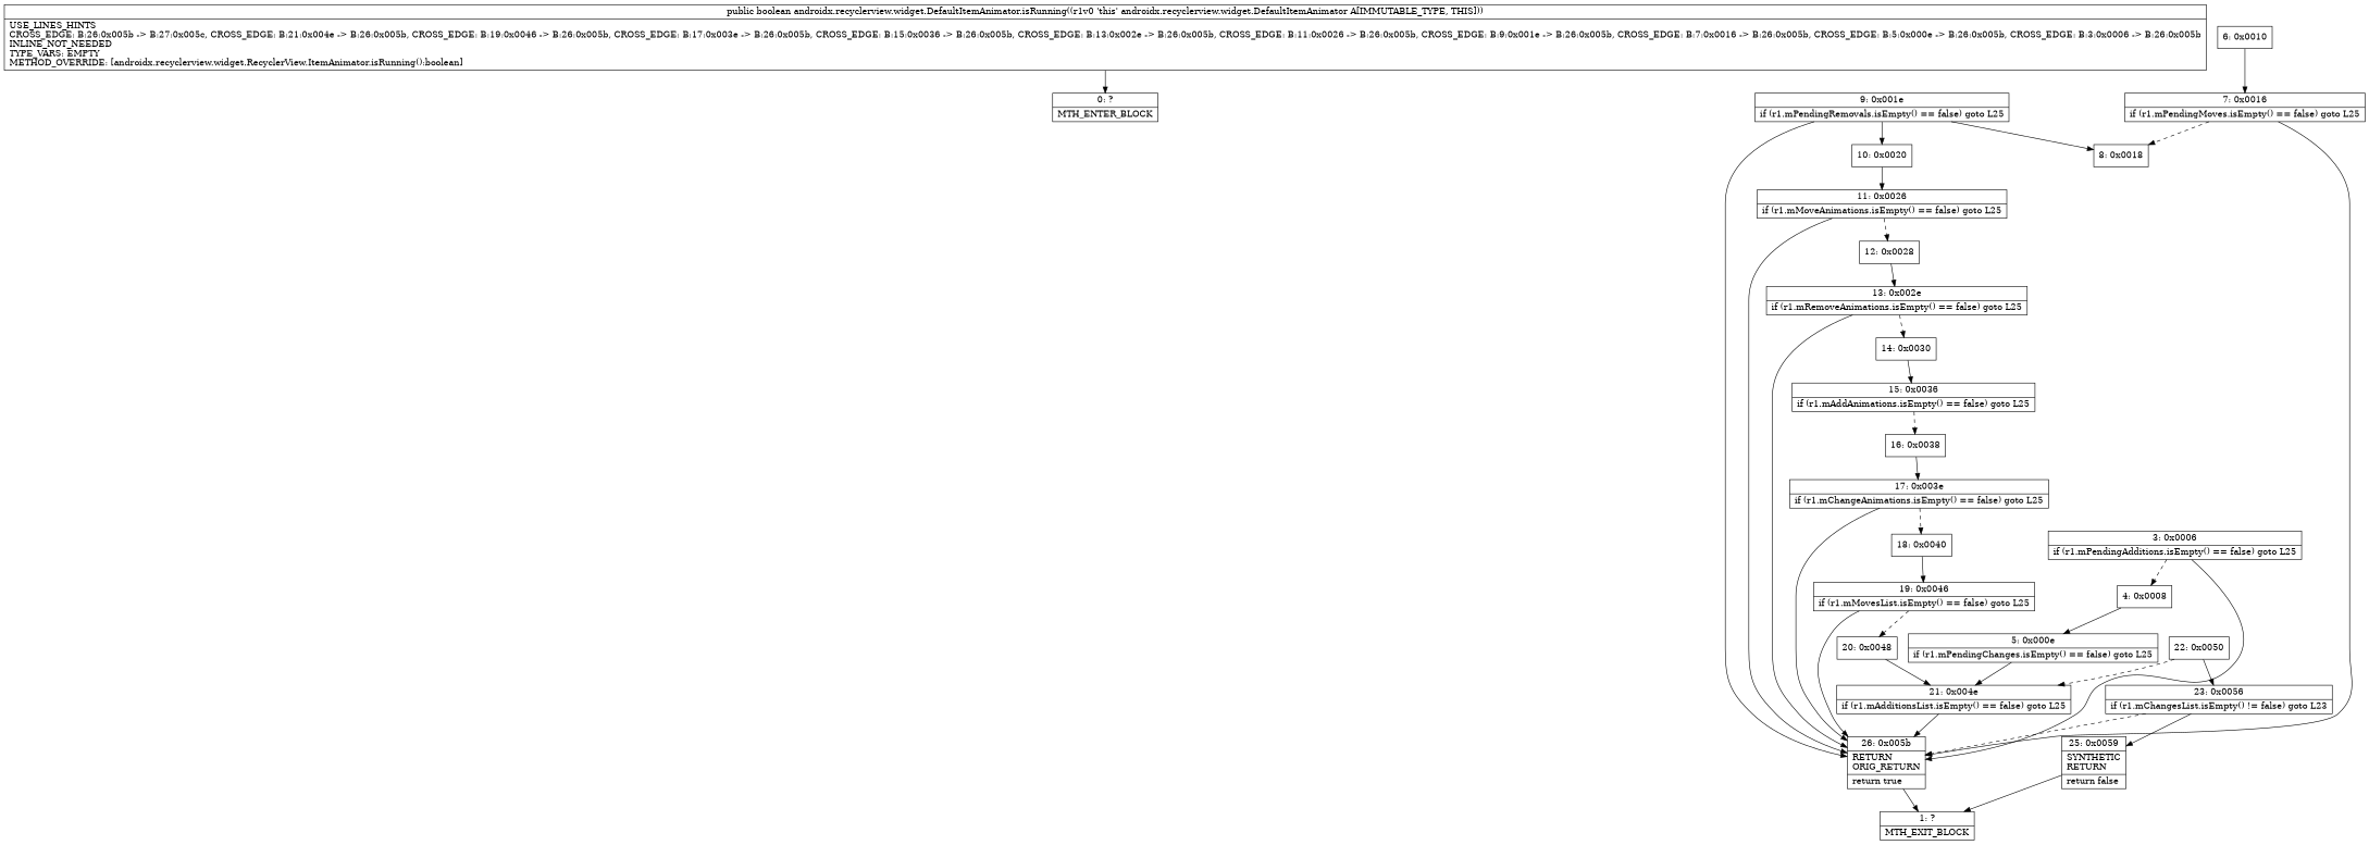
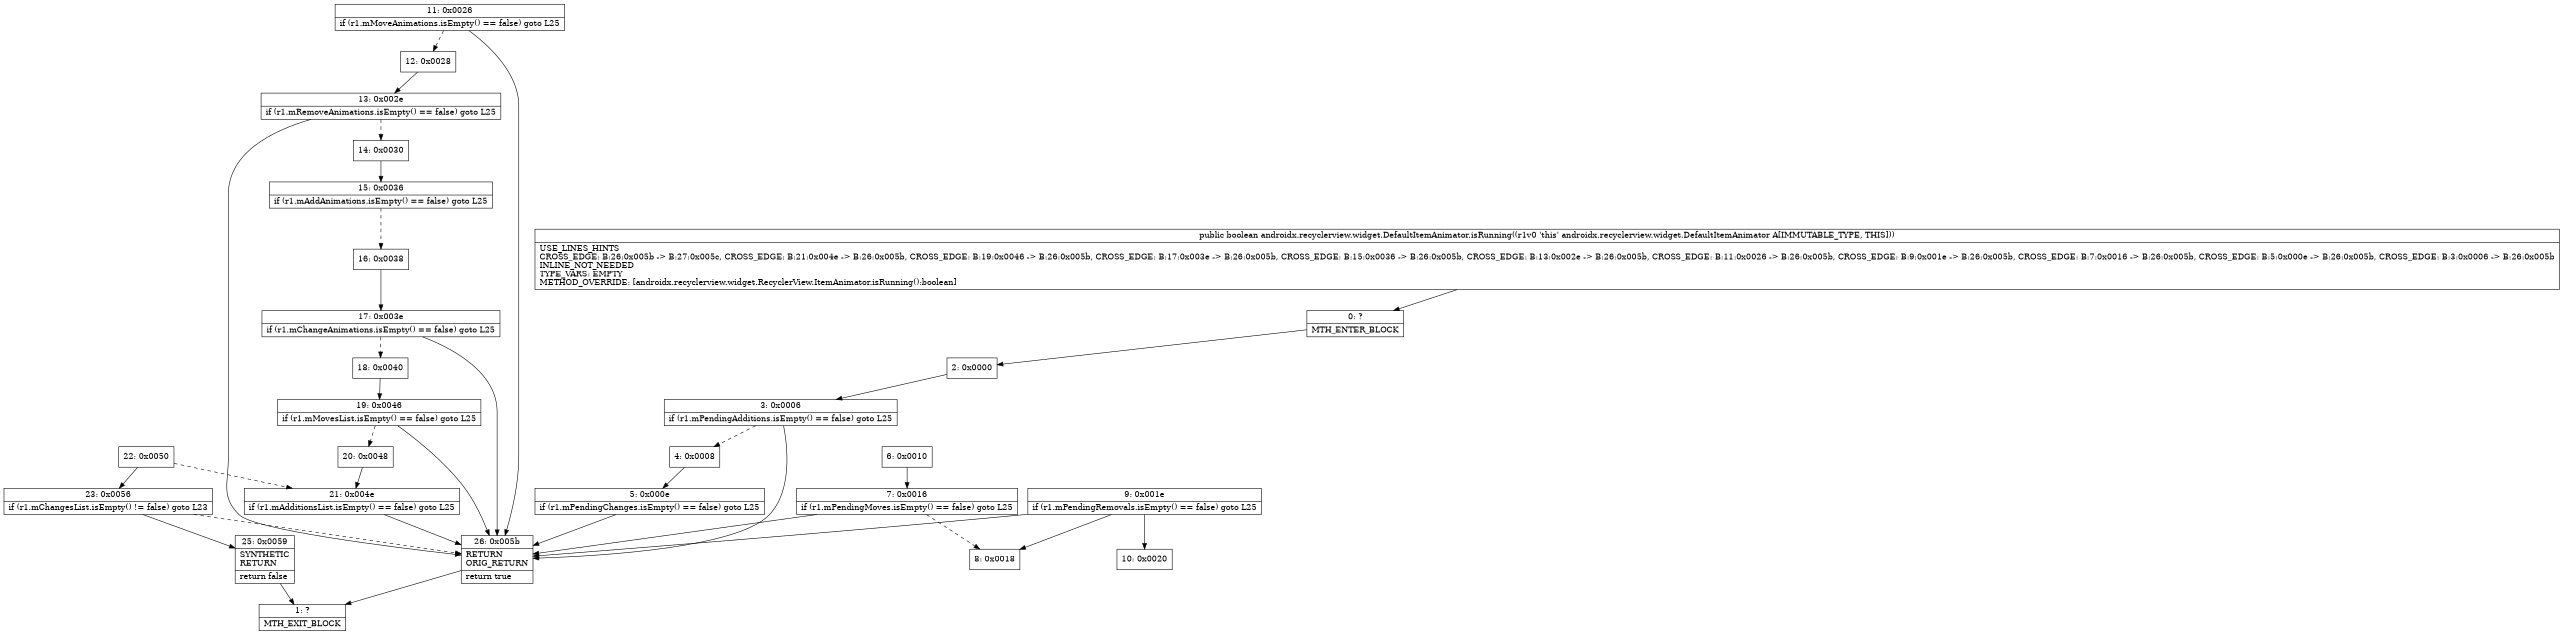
  digraph {
    node [shape=record]
    n1 [label="{0\:\ ?|MTH_ENTER_BLOCK\l}"]
+   n2 [label="{2\:\ 0x0000}"]
    n3 [label="{3\:\ 0x0006|if (r1.mPendingAdditions.isEmpty() == false) goto L25\l}"]
    n4 [label="{4\:\ 0x0008}"]
    n5 [label="{26\:\ 0x005b|RETURN\lORIG_RETURN\l|return true\l}"]
    n6 [label="{5\:\ 0x000e|if (r1.mPendingChanges.isEmpty() == false) goto L25\l}"]
    n7 [label="{1\:\ ?|MTH_EXIT_BLOCK\l}"]
    n8 [label="{6\:\ 0x0010}"]
    n9 [label="{7\:\ 0x0016|if (r1.mPendingMoves.isEmpty() == false) goto L25\l}"]
    n10 [label="{8\:\ 0x0018}"]
    n11 [label="{9\:\ 0x001e|if (r1.mPendingRemovals.isEmpty() == false) goto L25\l}"]
    n12 [label="{10\:\ 0x0020}"]
    n13 [label="{11\:\ 0x0026|if (r1.mMoveAnimations.isEmpty() == false) goto L25\l}"]
    n14 [label="{12\:\ 0x0028}"]
    n15 [label="{13\:\ 0x002e|if (r1.mRemoveAnimations.isEmpty() == false) goto L25\l}"]
    n16 [label="{14\:\ 0x0030}"]
    n17 [label="{15\:\ 0x0036|if (r1.mAddAnimations.isEmpty() == false) goto L25\l}"]
    n18 [label="{16\:\ 0x0038}"]
    n19 [label="{17\:\ 0x003e|if (r1.mChangeAnimations.isEmpty() == false) goto L25\l}"]
    n20 [label="{18\:\ 0x0040}"]
    n21 [label="{19\:\ 0x0046|if (r1.mMovesList.isEmpty() == false) goto L25\l}"]
    n22 [label="{20\:\ 0x0048}"]
    n23 [label="{21\:\ 0x004e|if (r1.mAdditionsList.isEmpty() == false) goto L25\l}"]
    n24 [label="{22\:\ 0x0050}"]
    n25 [label="{23\:\ 0x0056|if (r1.mChangesList.isEmpty() != false) goto L23\l}"]
    n26 [label="{25\:\ 0x0059|SYNTHETIC\lRETURN\l|return false\l}"]
    n27 [label="{public boolean androidx.recyclerview.widget.DefaultItemAnimator.isRunning((r1v0 'this' androidx.recyclerview.widget.DefaultItemAnimator A[IMMUTABLE_TYPE, THIS]))  | USE_LINES_HINTS\lCROSS_EDGE: B:26:0x005b \-\> B:27:0x005c, CROSS_EDGE: B:21:0x004e \-\> B:26:0x005b, CROSS_EDGE: B:19:0x0046 \-\> B:26:0x005b, CROSS_EDGE: B:17:0x003e \-\> B:26:0x005b, CROSS_EDGE: B:15:0x0036 \-\> B:26:0x005b, CROSS_EDGE: B:13:0x002e \-\> B:26:0x005b, CROSS_EDGE: B:11:0x0026 \-\> B:26:0x005b, CROSS_EDGE: B:9:0x001e \-\> B:26:0x005b, CROSS_EDGE: B:7:0x0016 \-\> B:26:0x005b, CROSS_EDGE: B:5:0x000e \-\> B:26:0x005b, CROSS_EDGE: B:3:0x0006 \-\> B:26:0x005b\lINLINE_NOT_NEEDED\lTYPE_VARS: EMPTY\lMETHOD_OVERRIDE: [androidx.recyclerview.widget.RecyclerView.ItemAnimator.isRunning():boolean]\l}"]
+   n1 -> n2
+   n2 -> n3
    n3 -> n4 [style=dashed]
    n3 -> n5
    n4 -> n6
    n5 -> n7
-   n6 -> n23
+   n6 -> n5
    n8 -> n9
    n9 -> n5
    n9 -> n10 [style=dashed]
    n11 -> n5
    n11 -> n10
    n11 -> n12 [style=solid]
-   n12 -> n13
    n13 -> n5
    n13 -> n14 [style=dashed]
    n14 -> n15
    n15 -> n5
    n15 -> n16 [style=dashed]
    n16 -> n17
    n17 -> n18 [style=dashed]
    n18 -> n19
    n19 -> n5
    n19 -> n20 [style=dashed]
    n20 -> n21
    n21 -> n5
    n21 -> n22 [style=dashed]
    n22 -> n23
    n23 -> n5
    n24 -> n23 [style=dashed]
    n24 -> n25
    n25 -> n5 [style=dashed]
    n25 -> n26
    n26 -> n7
    n27 -> n1
  }
